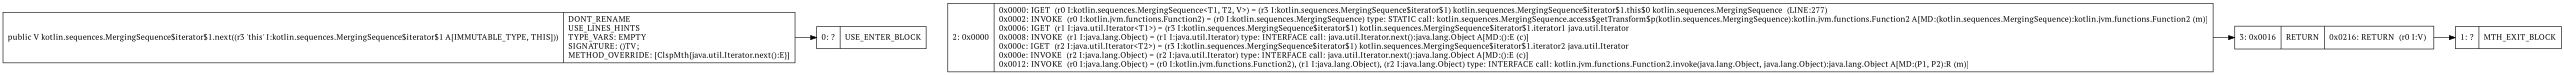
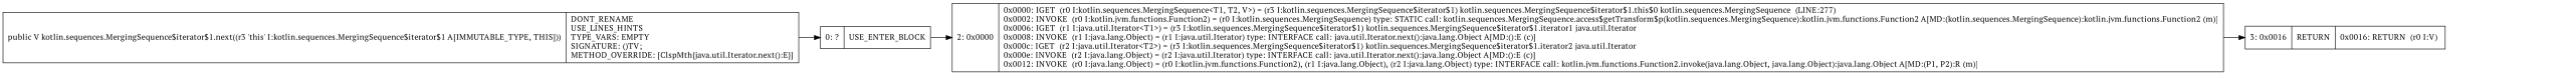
  digraph {
    fontname="PT Serif"
    rankdir=LR
    node [fontname="PT Serif" shape=record]
    edge [fontname="PT Serif"]
    n1 [label="{0\:\ ?|USE_ENTER_BLOCK\l}"]
    n2 [label="{2\:\ 0x0000|0x0000: IGET  (r0 I:kotlin.sequences.MergingSequence\<T1, T2, V\>) = (r3 I:kotlin.sequences.MergingSequence$iterator$1) kotlin.sequences.MergingSequence$iterator$1.this$0 kotlin.sequences.MergingSequence  (LINE:277)\l0x0002: INVOKE  (r0 I:kotlin.jvm.functions.Function2) = (r0 I:kotlin.sequences.MergingSequence) type: STATIC call: kotlin.sequences.MergingSequence.access$getTransform$p(kotlin.sequences.MergingSequence):kotlin.jvm.functions.Function2 A[MD:(kotlin.sequences.MergingSequence):kotlin.jvm.functions.Function2 (m)]\l0x0006: IGET  (r1 I:java.util.Iterator\<T1\>) = (r3 I:kotlin.sequences.MergingSequence$iterator$1) kotlin.sequences.MergingSequence$iterator$1.iterator1 java.util.Iterator \l0x0008: INVOKE  (r1 I:java.lang.Object) = (r1 I:java.util.Iterator) type: INTERFACE call: java.util.Iterator.next():java.lang.Object A[MD:():E (c)]\l0x000c: IGET  (r2 I:java.util.Iterator\<T2\>) = (r3 I:kotlin.sequences.MergingSequence$iterator$1) kotlin.sequences.MergingSequence$iterator$1.iterator2 java.util.Iterator \l0x000e: INVOKE  (r2 I:java.lang.Object) = (r2 I:java.util.Iterator) type: INTERFACE call: java.util.Iterator.next():java.lang.Object A[MD:():E (c)]\l0x0012: INVOKE  (r0 I:java.lang.Object) = (r0 I:kotlin.jvm.functions.Function2), (r1 I:java.lang.Object), (r2 I:java.lang.Object) type: INTERFACE call: kotlin.jvm.functions.Function2.invoke(java.lang.Object, java.lang.Object):java.lang.Object A[MD:(P1, P2):R (m)]\l}"]
-   n3 [label="{3\:\ 0x0016|RETURN\l|0x0216: RETURN  (r0 I:V) \l}"]
-   n4 [label="{1\:\ ?|MTH_EXIT_BLOCK\l}"]
+   n3 [label="{3\:\ 0x0016|RETURN\l|0x0016: RETURN  (r0 I:V) \l}"]
    n5 [label="{public V kotlin.sequences.MergingSequence$iterator$1.next((r3 'this' I:kotlin.sequences.MergingSequence$iterator$1 A[IMMUTABLE_TYPE, THIS]))  | DONT_RENAME\lUSE_LINES_HINTS\lTYPE_VARS: EMPTY\lSIGNATURE: ()TV;\lMETHOD_OVERRIDE: [ClspMth\{java.util.Iterator.next():E\}]\l}"]
+   n1 -> n2
    n2 -> n3
-   n3 -> n4
    n5 -> n1
  }
